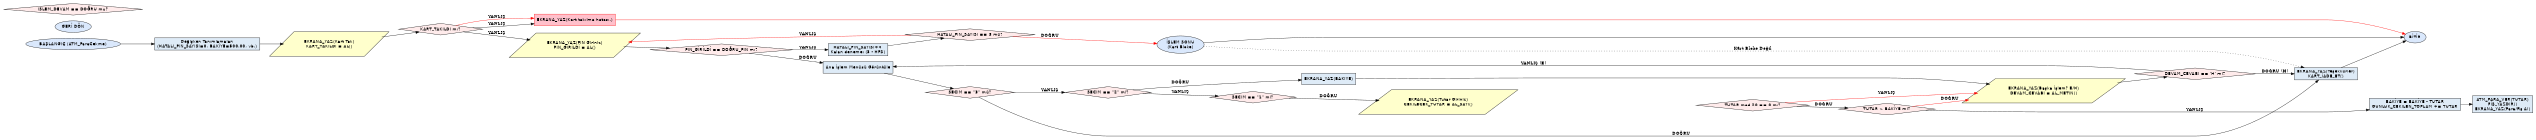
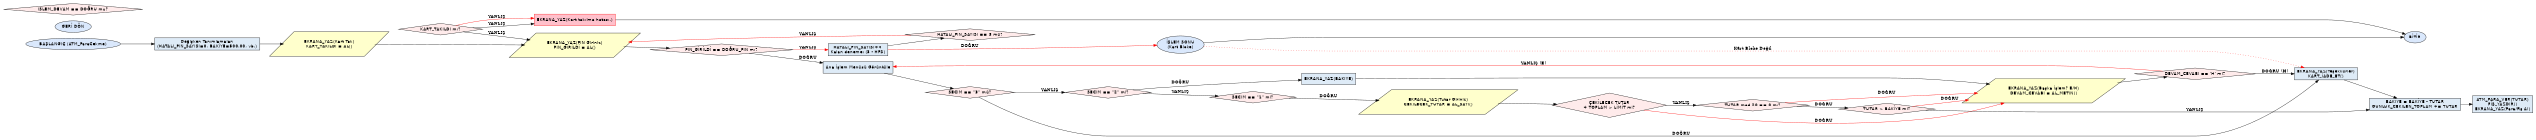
  digraph {
    rankdir=LR
    node [color="#000000" fillcolor="#FFEBEB" fontname=Helvetica shape=diamond style=filled]
    n1 [fillcolor="#DAE8FC" label="BAŞLANGIÇ (ATM_ParaCekme)" shape=oval]
    n2 [fillcolor="#DEEBF7" label="Değişken Tanımlamaları\n(HATALI_PIN_SAYISI=0, BAKİYE=500.00, vb.)" shape=box]
    n3 [fillcolor="#FFFFCC" label="EKRANA_YAZ(Kart Tak)\nKART_TAKILDI = AL()" shape=parallelogram]
    n4 [fillcolor="#DAE8FC" label="BİTİR" shape=oval]
    n5 [fillcolor="#DAE8FC" label="İŞLEM SONU\n(Kart Bloke)" shape=oval]
    n6 [fillcolor="#DEEBF7" label="EKRANA_YAZ(Teşekkürler)\nKART_İADE_ET()" shape=box]
    n7 [fillcolor="#DAE8FC" label="GERİ DÖN" shape=oval]
    n8 [label="KART_TAKILDI mı?"]
    n9 [fillcolor="#DEEBF7" label="HATALI_PIN_SAYISI++\nKalan deneme: (3 - HPS)" shape=box]
    n10 [label="HATALI_PIN_SAYISI == 3 mü?"]
    n11 [fillcolor="#FFFFCC" label="EKRANA_YAZ(PIN Giriniz)\nPIN_GİRİLDİ = AL()" shape=parallelogram]
    n12 [fillcolor="#DEEBF7" label="Ana İşlem Menüsü Görüntüle" shape=box]
    n13 [label="SECIM == \"3\" mü?"]
    n14 [label="SECIM == \"2\" mi?"]
    n15 [fillcolor="#DEEBF7" label="EKRANA_YAZ(BAKIYE)" shape=box]
    n16 [fillcolor="#FFFFCC" label="EKRANA_YAZ(Başka İşlem? E/H)\nDEVAM_CEVABI = AL_METIN()" shape=parallelogram]
    n17 [label="DEVAM_CEVABI == 'H' mi?"]
    n18 [fillcolor="#DEEBF7" label="BAKİYE = BAKİYE - TUTAR\nGUNLUK_CEKILEN_TOPLAM += TUTAR" shape=box]
    n19 [fillcolor="#DEEBF7" label="ATM_PARA_VER(TUTAR)\nFİŞ_YAZDIR()\nEKRANA_YAZ(Para/Fiş Al)" shape=box]
    n20 [color=red fillcolor="#FFC0CB" label="EKRANA_YAZ(Kart takılma hatası.)" shape=box]
    n21 [label="PIN_GİRİLDİ == DOĞRU_PIN mı?"]
    n22 [fillcolor="#FFFFCC" label="EKRANA_YAZ(Tutar Giriniz)\nCEKILECEK_TUTAR = AL_SAYI()" shape=parallelogram]
+   n23 [label="ÇEKİLECEK TUTAR\n+ TOPLAM > LİMİT mi?"]
    n24 [label="TUTAR mod 20 == 0 mı?"]
    n25 [label="SECIM == \"1\" mi?"]
    n26 [label="TUTAR > BAKİYE mi?"]
    n27 [label="ISLEM_DEVAM == DOĞRU mu?"]
    n1 -> n2
    n2 -> n3
-   n3 -> n8
+   n3 -> n11
    n5 -> n4
-   n5 -> n6 [label="Kart Bloke Değil" style=dotted]
-   n6 -> n4
+   n5 -> n6 [label="Kart Bloke Değil" style=dotted color=red]
+   n6 -> n18
    n8 -> n11 [label="YANLIŞ"]
    n8 -> n20 [color=red label="YANLIŞ"]
    n8 -> n20 [label="YANLIŞ"]
    n9 -> n10
-   n10 -> n5 [color=red label="DOĞRU"]
+   n9 -> n5 [color=red label="DOĞRU"]
    n10 -> n11 [color=red label="YANLIŞ"]
    n11 -> n21
    n12 -> n13
    n13 -> n6 [label="DOĞRU"]
    n13 -> n14 [label="YANLIŞ"]
    n14 -> n15 [label="DOĞRU"]
    n14 -> n25 [label="YANLIŞ"]
    n15 -> n16
    n16 -> n17
    n17 -> n6 [label="DOĞRU (H)"]
-   n17 -> n12 [label="YANLIŞ (E)"]
+   n17 -> n12 [label="YANLIŞ (E)" color=red]
    n18 -> n19
-   n20 -> n4 [color=red]
-   n21 -> n9 [label="YANLIŞ"]
+   n20 -> n4
+   n21 -> n9 [label="YANLIŞ" color=red]
    n21 -> n12 [label="DOĞRU"]
-   n24 -> n16 [color=red label="YANLIŞ"]
+   n22 -> n23
+   n23 -> n16 [color=red label="DOĞRU"]
+   n23 -> n24 [label="YANLIŞ"]
+   n24 -> n16 [color=red label="DOĞRU"]
    n24 -> n26 [label="DOĞRU"]
    n25 -> n22 [label="DOĞRU"]
    n26 -> n16 [color=red label="DOĞRU"]
    n26 -> n18 [label="YANLIŞ"]
  }
